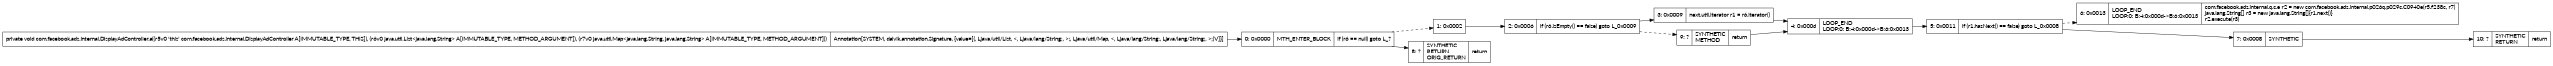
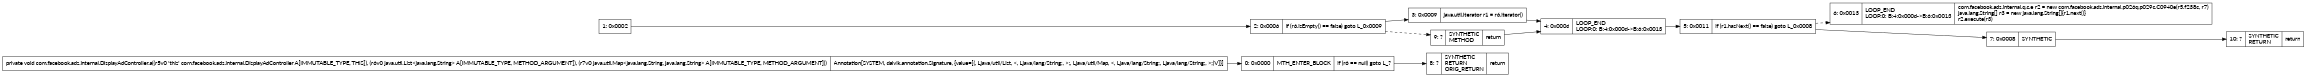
  digraph {
    fontname=Lato
    rankdir=LR
    node [fontname=Lato shape=record]
    edge [fontname=Lato]
    n1 [label="{0\:\ 0x0000|MTH_ENTER_BLOCK\l|if (r6 == null) goto L_?\l}"]
    n2 [label="{1\:\ 0x0002}"]
    n3 [label="{8\:\ ?|SYNTHETIC\lRETURN\lORIG_RETURN\l|return\l}"]
    n4 [label="{2\:\ 0x0006|if (r6.isEmpty() == false) goto L_0x0009\l}"]
-   n5 [label="{3\:\ 0x0009|next.util.Iterator r1 = r6.iterator()\l}"]
+   n5 [label="{3\:\ 0x0009|java.util.Iterator r1 = r6.iterator()\l}"]
    n6 [label="{9\:\ ?|SYNTHETIC\lMETHOD\l|return\l}"]
    n7 [label="{4\:\ 0x000d|LOOP_END\lLOOP:0: B:4:0x000d\-\>B:6:0x0013\l}"]
    n8 [label="{5\:\ 0x0011|if (r1.hasNext() == false) goto L_0x0008\l}"]
    n9 [label="{6\:\ 0x0013|LOOP_END\lLOOP:0: B:4:0x000d\-\>B:6:0x0013\l|com.facebook.ads.internal.q.c.e r2 = new com.facebook.ads.internal.p026q.p029c.C0940e(r5.f238c, r7)\ljava.lang.String[] r3 = new java.lang.String[]\{r1.next()\}\lr2.execute(r3)\l}"]
    n10 [label="{7\:\ 0x0008|SYNTHETIC\l}"]
    n11 [label="{10\:\ ?|SYNTHETIC\lRETURN\l|return\l}"]
    n12 [label="{private void com.facebook.ads.internal.DisplayAdController.a((r5v0 'this' com.facebook.ads.internal.DisplayAdController A[IMMUTABLE_TYPE, THIS]), (r6v0 java.util.List\<java.lang.String\> A[IMMUTABLE_TYPE, METHOD_ARGUMENT]), (r7v0 java.util.Map\<java.lang.String, java.lang.String\> A[IMMUTABLE_TYPE, METHOD_ARGUMENT]))  | Annotation[SYSTEM, dalvik.annotation.Signature, \{value=[(, Ljava\/util\/List, \<, Ljava\/lang\/String;, \>;, Ljava\/util\/Map, \<, Ljava\/lang\/String;, Ljava\/lang\/String;, \>;)V]\}]\l}"]
-   n1 -> n2 [style=dashed]
    n1 -> n3
    n2 -> n4
    n4 -> n5
    n4 -> n6 [style=dashed]
    n5 -> n7
    n6 -> n7
    n7 -> n8
    n8 -> n9 [style=dashed]
    n8 -> n10
    n10 -> n11
    n12 -> n1
  }
